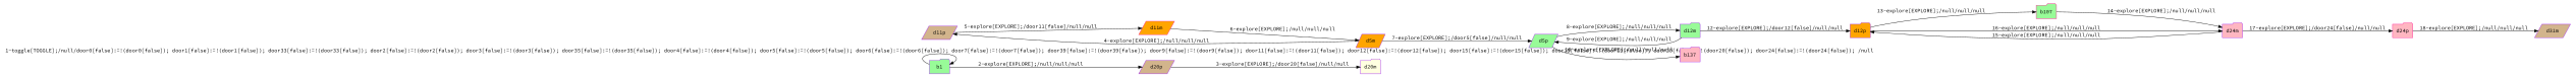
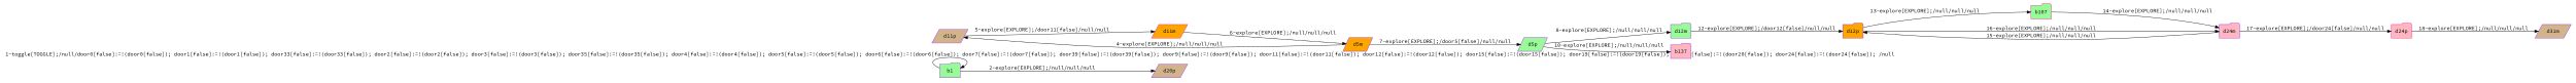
  digraph {
    fontname="Source Code Pro"
    rankdir=LR
    node [color=purple fillcolor=palegreen fontname="Source Code Pro" shape=folder style=filled]
    edge [fontname="Source Code Pro"]
    b1
    d20p [fillcolor=tan shape=parallelogram]
-   d20m [fillcolor=lightyellow]
    d11p [fillcolor=tan shape=parallelogram]
    d11m [color=deeppink fillcolor=orange shape=parallelogram]
    d5m [fillcolor=orange shape=parallelogram]
    d5p [shape=parallelogram]
    d12m
    b137 [fillcolor=lightpink]
    d12p [fillcolor=orange]
    b107 [color=deeppink]
    d24m [fillcolor=lightpink]
    d24p [color=deeppink fillcolor=lightpink]
    d31m [fillcolor=tan shape=parallelogram]
    b1 -> b1 [label="1-toggle[TOGGLE];/null/door0[false]:=!(door0[false]); door1[false]:=!(door1[false]); door33[false]:=!(door33[false]); door2[false]:=!(door2[false]); door3[false]:=!(door3[false]); door35[false]:=!(door35[false]); door4[false]:=!(door4[false]); door5[false]:=!(door5[false]); door6[false]:=!(door6[false]); door7[false]:=!(door7[false]); door39[false]:=!(door39[false]); door9[false]:=!(door9[false]); door11[false]:=!(door11[false]); door12[false]:=!(door12[false]); door15[false]:=!(door15[false]); door19[false]:=!(door19[false]); door20[false]:=!(door20[false]); door24[false]:=!(door24[false]); /null"]
    b1 -> d20p [label="2-explore[EXPLORE];/null/null/null"]
-   d20p -> d20m [label="3-explore[EXPLORE];/door20[false]/null/null"]
    d11p -> d11m [label="5-explore[EXPLORE];/door11[false]/null/null"]
    d11m -> d5m [label="6-explore[EXPLORE];/null/null/null"]
    d5m -> d11p [label="4-explore[EXPLORE];/null/null/null"]
    d5m -> d5p [label="7-explore[EXPLORE];/door5[false]/null/null"]
    d5p -> d12m [label="8-explore[EXPLORE];/null/null/null"]
    d5p -> b137 [label="10-explore[EXPLORE];/null/null/null"]
-   d12m -> d5p [label="9-explore[EXPLORE];/null/null/null"]
    d12m -> d12p [label="12-explore[EXPLORE];/door12[false]/null/null"]
    d12p -> b107 [label="13-explore[EXPLORE];/null/null/null"]
    d12p -> d24m [label="16-explore[EXPLORE];/null/null/null"]
    b107 -> d24m [label="14-explore[EXPLORE];/null/null/null"]
    d24m -> d12p [label="15-explore[EXPLORE];/null/null/null"]
    d24m -> d24p [label="17-explore[EXPLORE];/door24[false]/null/null"]
    d24p -> d31m [label="18-explore[EXPLORE];/null/null/null"]
  }
